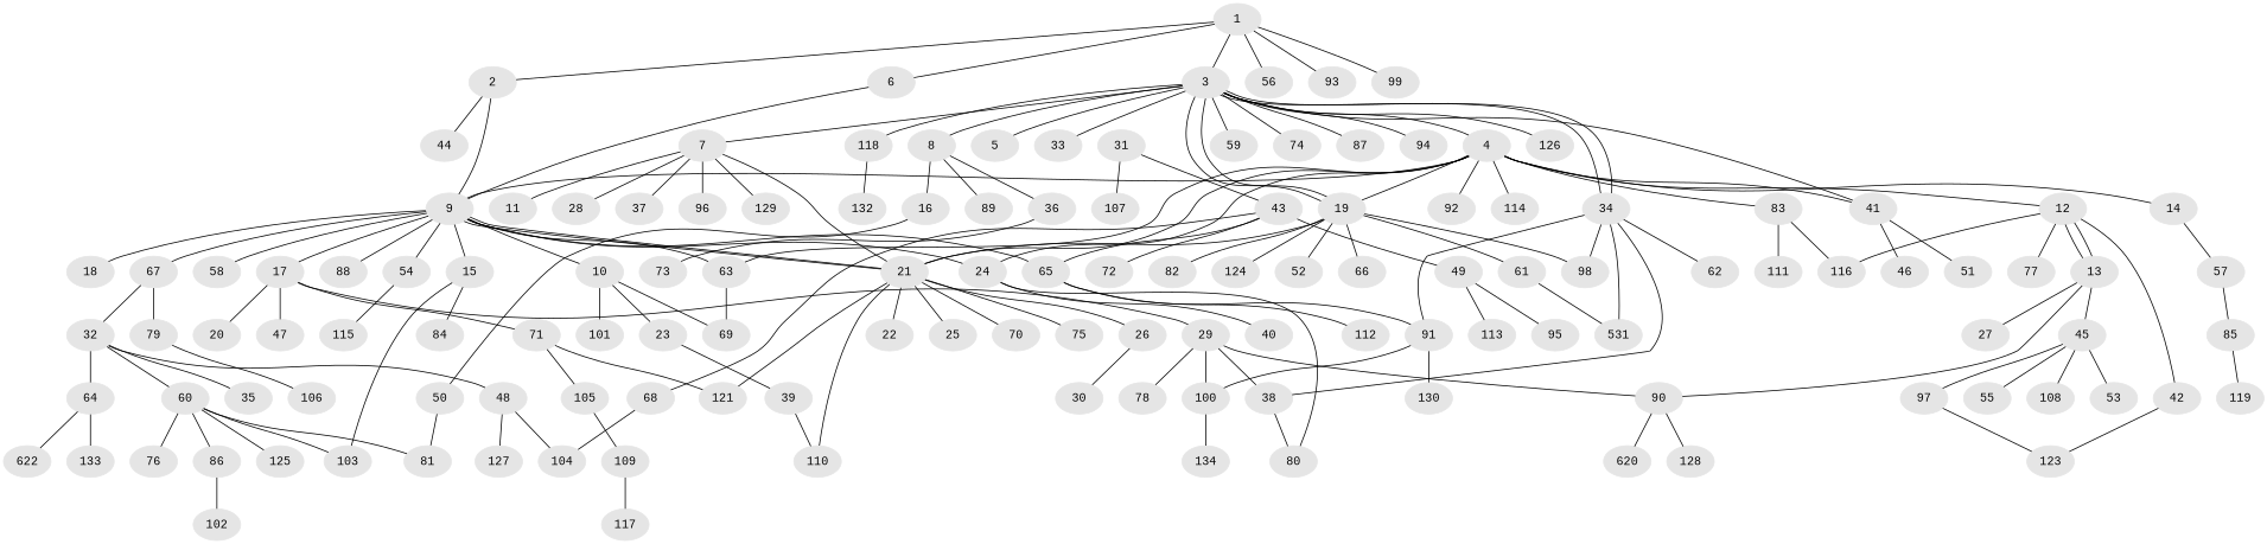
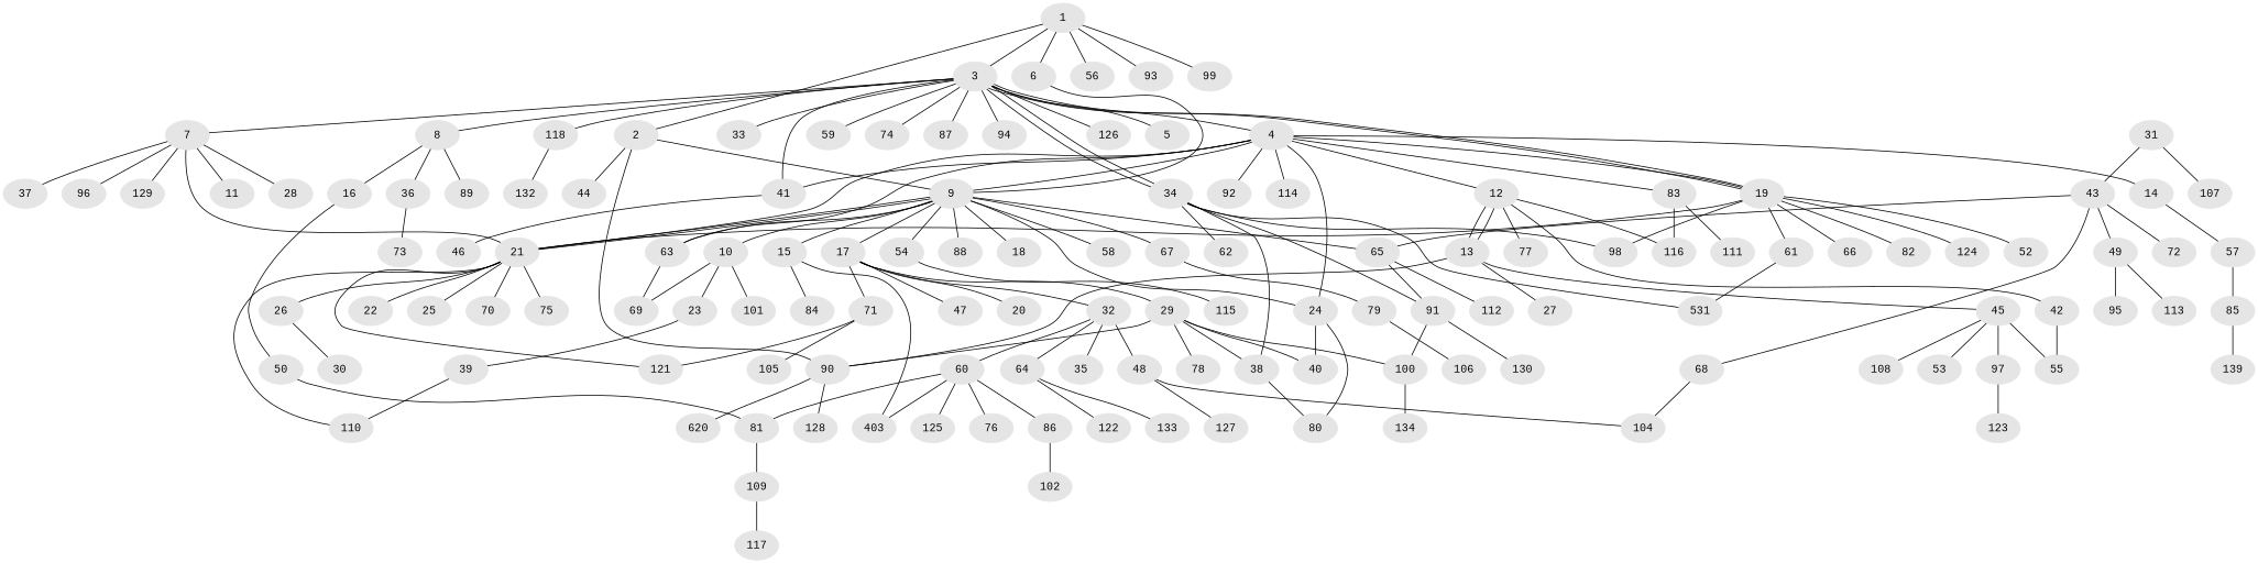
  graph {
    fontname="Liberation Mono"
    node [color=gray90 fontname="Liberation Mono" style=filled]
    edge [fontname="Liberation Mono"]
    1
    2
    3
    6
    56
    93
    99
    9
    90
    44
    4
    5
    7
    8
    19
    33
    34
    41
    59
    74
    87
    94
    118
    126
    21
    24
    63
    10
    15
    17
    18
    54
    58
    65
    67
    88
    n37 [label=620]
    128
    12
    14
    83
    92
    114
    11
    28
    37
    96
    129
    16
    36
    89
    52
    61
    66
    82
    98
    124
    38
    62
    91
    n61 [label=531]
    46
-   51
    132
    13
    42
    77
    116
    57
    22
    25
    26
    70
    75
    110
    121
    40
    80
    69
    111
    50
    73
    23
    101
    84
-   103
+   103 [label=403]
    20
    29
    32
    47
    71
    115
    112
    79
    39
    31
    43
    107
    27
    45
    123
    53
    55
    97
    108
    85
    81
    78
    100
    35
    48
    60
    64
    105
    30
    134
    49
    68
    72
    104
    127
    76
    86
    125
-   122 [label=622]
+   122
    133
    130
    95
    113
    109
-   119
+   119 [label=139]
    102
    106
    117
    1 -- 2
    1 -- 3
    1 -- 6
    1 -- 56
    1 -- 93
    1 -- 99
    2 -- 9
+   2 -- 90
    2 -- 44
    3 -- 4
    3 -- 5
    3 -- 7
    3 -- 8
    3 -- 19
    3 -- 19
    3 -- 33
    3 -- 34
    3 -- 34
    3 -- 41
    3 -- 59
    3 -- 74
    3 -- 87
    3 -- 94
    3 -- 118
    3 -- 126
    6 -- 9
    9 -- 21
    9 -- 21
    9 -- 24
    9 -- 63
    9 -- 10
    9 -- 15
    9 -- 17
    9 -- 18
    9 -- 54
    9 -- 58
    9 -- 65
    9 -- 67
    9 -- 88
    90 -- n37
    90 -- 128
    4 -- 9
    4 -- 19
    4 -- 41
    4 -- 21
    4 -- 24
    4 -- 63
    4 -- 12
    4 -- 14
    4 -- 83
    4 -- 92
    4 -- 114
    7 -- 21
    7 -- 11
    7 -- 28
    7 -- 37
    7 -- 96
    7 -- 129
    8 -- 16
    8 -- 36
    8 -- 89
    19 -- 21
    19 -- 52
    19 -- 61
    19 -- 66
    19 -- 82
    19 -- 98
    19 -- 124
    34 -- 98
    34 -- 38
    34 -- 62
    34 -- 91
    34 -- n61
    41 -- 46
-   41 -- 51
    118 -- 132
    21 -- 22
    21 -- 25
    21 -- 26
    21 -- 70
    21 -- 75
    21 -- 110
    21 -- 121
    24 -- 40
    24 -- 80
    63 -- 69
    10 -- 69
    10 -- 23
    10 -- 101
    15 -- 84
    15 -- 103
    17 -- 20
    17 -- 29
-   67 -- 32
+   17 -- 32
    17 -- 47
    17 -- 71
    54 -- 115
    65 -- 91
    65 -- 112
    67 -- 79
    12 -- 13
    12 -- 13
    12 -- 42
    12 -- 77
    12 -- 116
    14 -- 57
    83 -- 116
    83 -- 111
    16 -- 50
    36 -- 73
    61 -- n61
    38 -- 80
    91 -- 100
    91 -- 130
    13 -- 90
    13 -- 27
    13 -- 45
-   42 -- 123
+   42 -- 55
    57 -- 85
    26 -- 30
    50 -- 81
    23 -- 39
    29 -- 90
    29 -- 38
+   29 -- 40
    29 -- 78
    29 -- 100
    32 -- 35
    32 -- 48
    32 -- 60
    32 -- 64
    71 -- 121
    71 -- 105
    79 -- 106
    39 -- 110
    31 -- 43
    31 -- 107
    43 -- 65
    43 -- 49
    43 -- 68
    43 -- 72
    45 -- 53
    45 -- 55
    45 -- 97
    45 -- 108
    97 -- 123
    85 -- 119
-   105 -- 109
+   81 -- 109
    100 -- 134
    48 -- 104
    48 -- 127
    60 -- 103
    60 -- 81
    60 -- 76
    60 -- 86
    60 -- 125
    64 -- 122
    64 -- 133
    49 -- 95
    49 -- 113
    68 -- 104
    86 -- 102
    109 -- 117
  }
